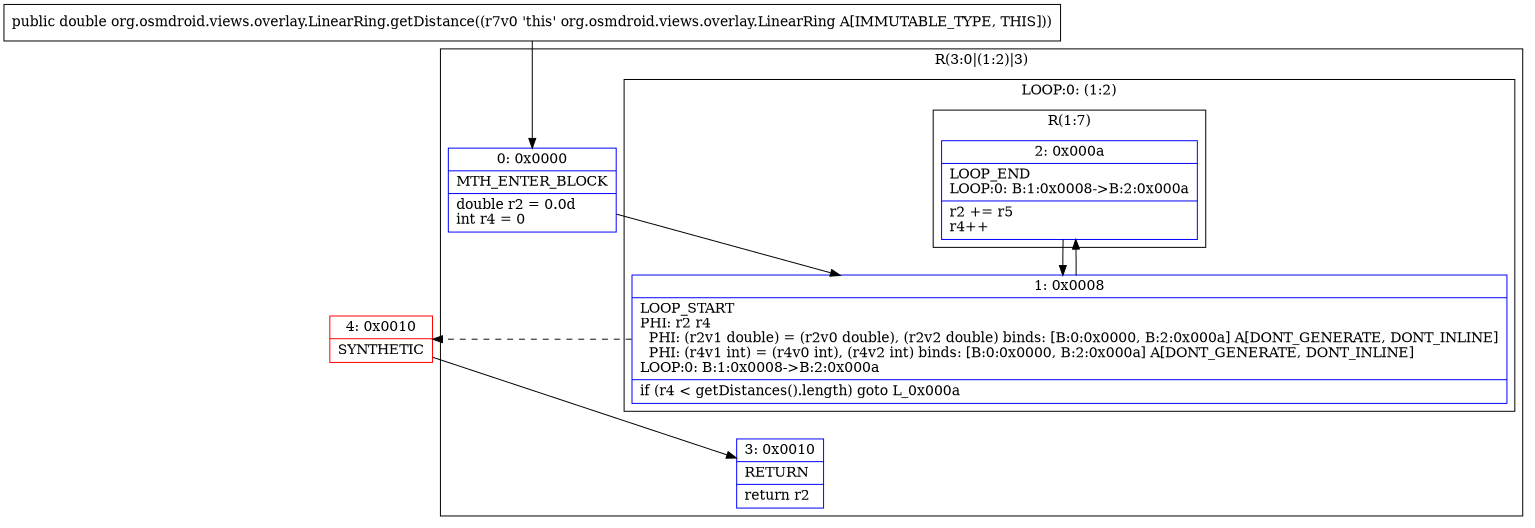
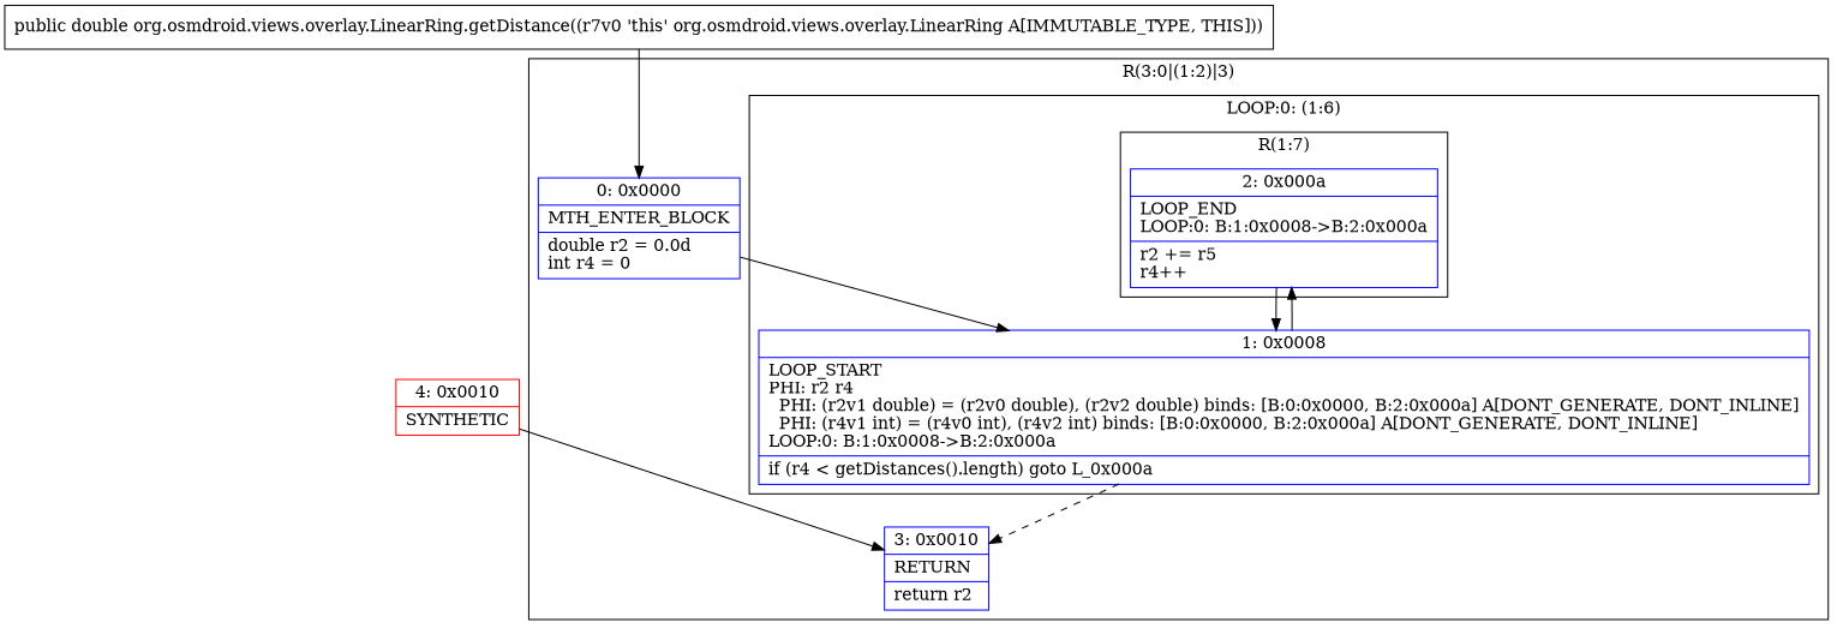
  digraph {
    node [color=blue shape=record]
    n1 [label="{2\:\ 0x000a|LOOP_END\lLOOP:0: B:1:0x0008\-\>B:2:0x000a\l|r2 += r5\lr4++\l}"]
    n2 [label="{1\:\ 0x0008|LOOP_START\lPHI: r2 r4 \l  PHI: (r2v1 double) = (r2v0 double), (r2v2 double) binds: [B:0:0x0000, B:2:0x000a] A[DONT_GENERATE, DONT_INLINE]\l  PHI: (r4v1 int) = (r4v0 int), (r4v2 int) binds: [B:0:0x0000, B:2:0x000a] A[DONT_GENERATE, DONT_INLINE]\lLOOP:0: B:1:0x0008\-\>B:2:0x000a\l|if (r4 \< getDistances().length) goto L_0x000a\l}"]
    n3 [label="{0\:\ 0x0000|MTH_ENTER_BLOCK\l|double r2 = 0.0d\lint r4 = 0\l}"]
    n4 [label="{3\:\ 0x0010|RETURN\l|return r2\l}"]
    n5 [color=red label="{4\:\ 0x0010|SYNTHETIC\l}"]
    n6 [label="{public double org.osmdroid.views.overlay.LinearRing.getDistance((r7v0 'this' org.osmdroid.views.overlay.LinearRing A[IMMUTABLE_TYPE, THIS])) }" color=""]
    subgraph cluster_1 {
      label="R(3:0|(1:2)|3)"
      n3
      n4
      subgraph cluster_2 {
-       label="LOOP:0: (1:2)"
+       label="LOOP:0: (1:6)"
        n2
        subgraph cluster_3 {
          label="R(1:7)"
          n1
        }
      }
    }
    n1 -> n2
    n2 -> n1
-   n2 -> n5 [style=dashed]
+   n2 -> n4 [style=dashed]
    n3 -> n2
    n5 -> n4
    n6 -> n3
  }
